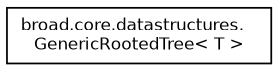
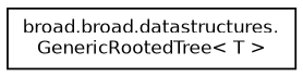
  digraph {
    rankdir=LR
-   n1 [color=black fillcolor=white fontname=Helvetica fontsize=10 height=0.2 label="broad.core.datastructures.\lGenericRootedTree\< T \>" shape=record style=filled width=0.4]
+   n1 [color=black fillcolor=white fontname=Helvetica fontsize=10 height=0.2 label="broad.broad.datastructures.\lGenericRootedTree\< T \>" shape=record style=filled width=0.4]
  }
